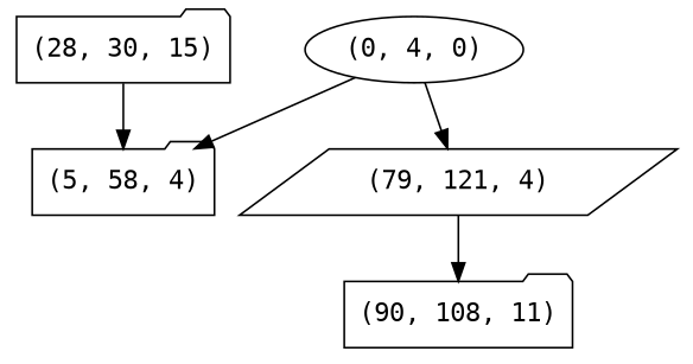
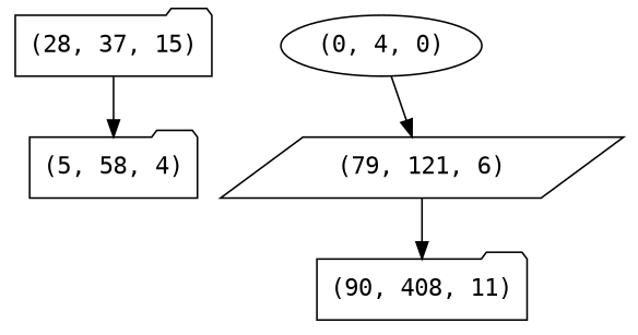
  digraph {
    fontname="DejaVu Sans Mono"
    node [fontname="DejaVu Sans Mono" shape=folder]
    edge [fontname="DejaVu Sans Mono"]
    n1 [label="(0, 4, 0)" shape=ellipse]
    "(5, 58, 4)"
-   "(79, 121, 6)" [shape=parallelogram label="(79, 121, 4)"]
-   "(90, 108, 11)"
-   "(28, 37, 15)" [label="(28, 30, 15)"]
-   n1 -> "(5, 58, 4)"
+   "(79, 121, 6)" [shape=parallelogram]
+   "(90, 108, 11)" [label="(90, 408, 11)"]
+   "(28, 37, 15)"
    n1 -> "(79, 121, 6)"
    "(79, 121, 6)" -> "(90, 108, 11)"
    "(28, 37, 15)" -> "(5, 58, 4)"
  }
